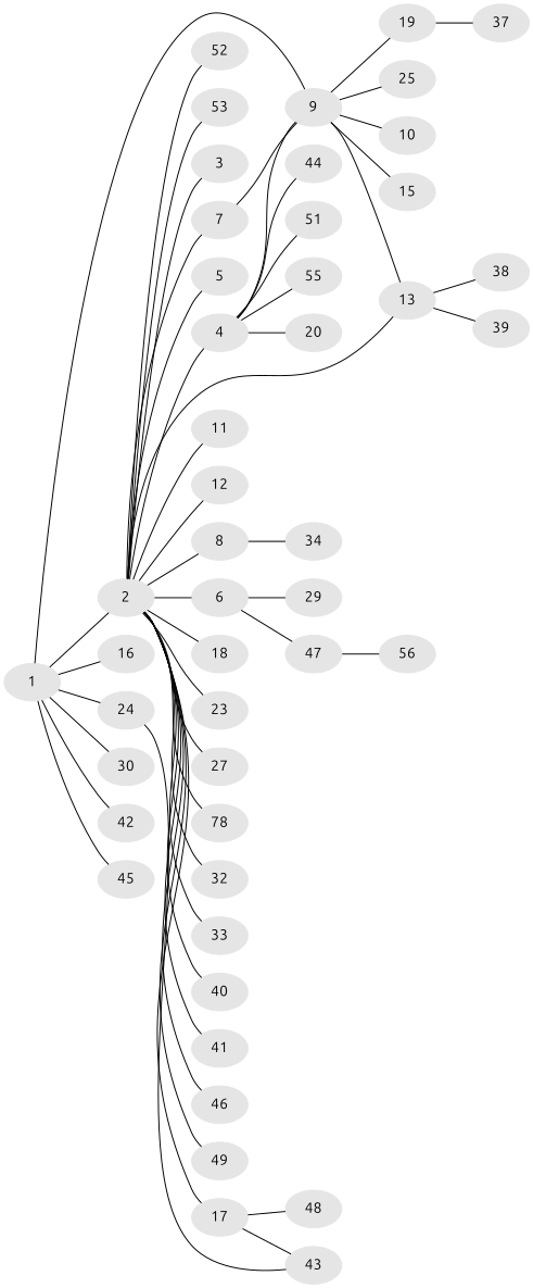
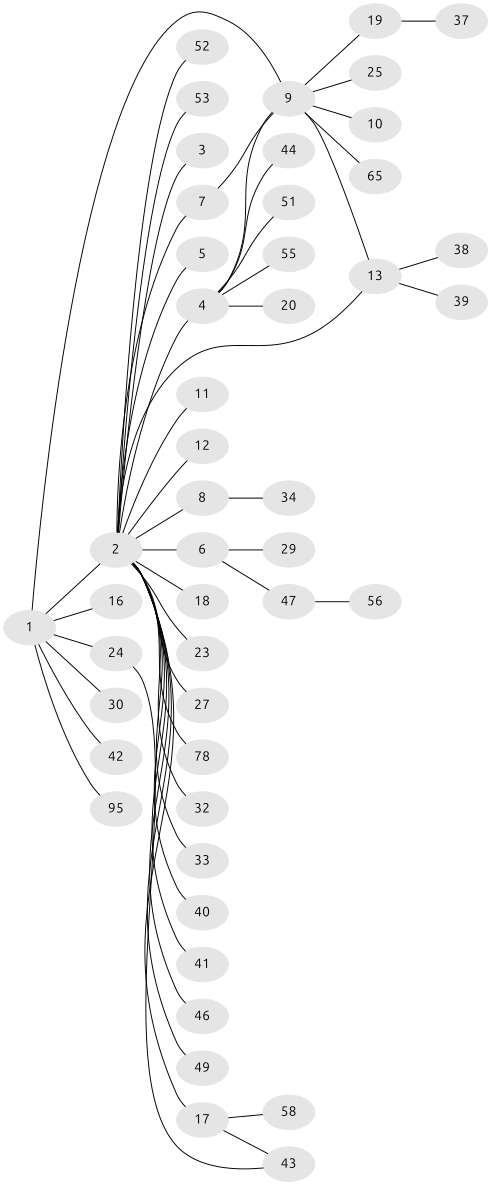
  graph {
    fontname=Ubuntu
    rankdir=LR
    node [color=gray90 fontname=Ubuntu style=filled]
    edge [fontname=Ubuntu]
    1 [super="+14"]
    2 [super="+22"]
    9 [super="+36"]
    16
    24 [super="+50"]
    30
    42
-   45
+   45 [label=95]
    3
    4 [super="+54"]
    5
    6 [super="+21"]
    7
    8
    11
    12
    13 [super="+26"]
    17 [super="+31"]
    18
    23
    27
    n22 [label=78]
    32
    33
    40
    41
    46
    49
    52
    53
    10
-   15
+   15 [label=65]
    19
    25
    43
    20
    44
    51
    55
    29
    47
    34 [super="+35"]
    38
    39
-   48
+   48 [label=58]
    56
    37
    1 -- 2
    1 -- 9 [weight=2]
    1 -- 16
    1 -- 24
    1 -- 30
    1 -- 42
    1 -- 45
    2 -- 3
    2 -- 4
    2 -- 5
    2 -- 6
    2 -- 7
    2 -- 8
    2 -- 11
    2 -- 12
    2 -- 13
    2 -- 17
    2 -- 18
    2 -- 23
    2 -- 27
    2 -- n22
    2 -- 32
    2 -- 33
    2 -- 40
    2 -- 41
    2 -- 46
    2 -- 49
    2 -- 52
    2 -- 53
    9 -- 13
    9 -- 10
    9 -- 15
    9 -- 19
    9 -- 25
    24 -- 43
    4 -- 9
    4 -- 20
    4 -- 44
    4 -- 51
    4 -- 55
    6 -- 29
    6 -- 47
    7 -- 9
    8 -- 34
    13 -- 38
    13 -- 39
    17 -- 43
    17 -- 48
    19 -- 37
    47 -- 56
  }
